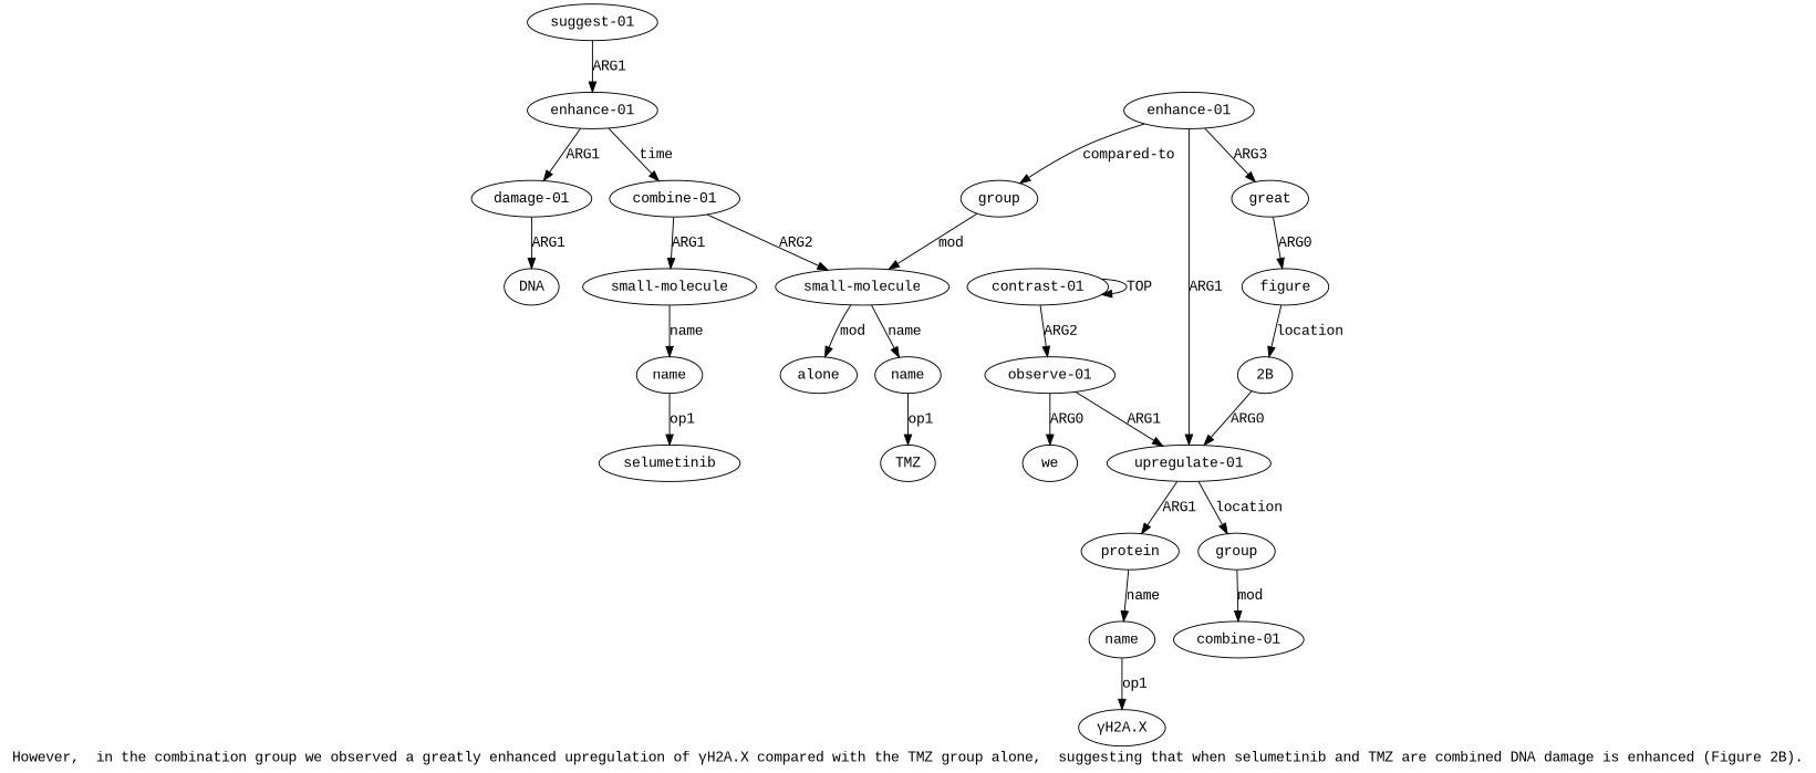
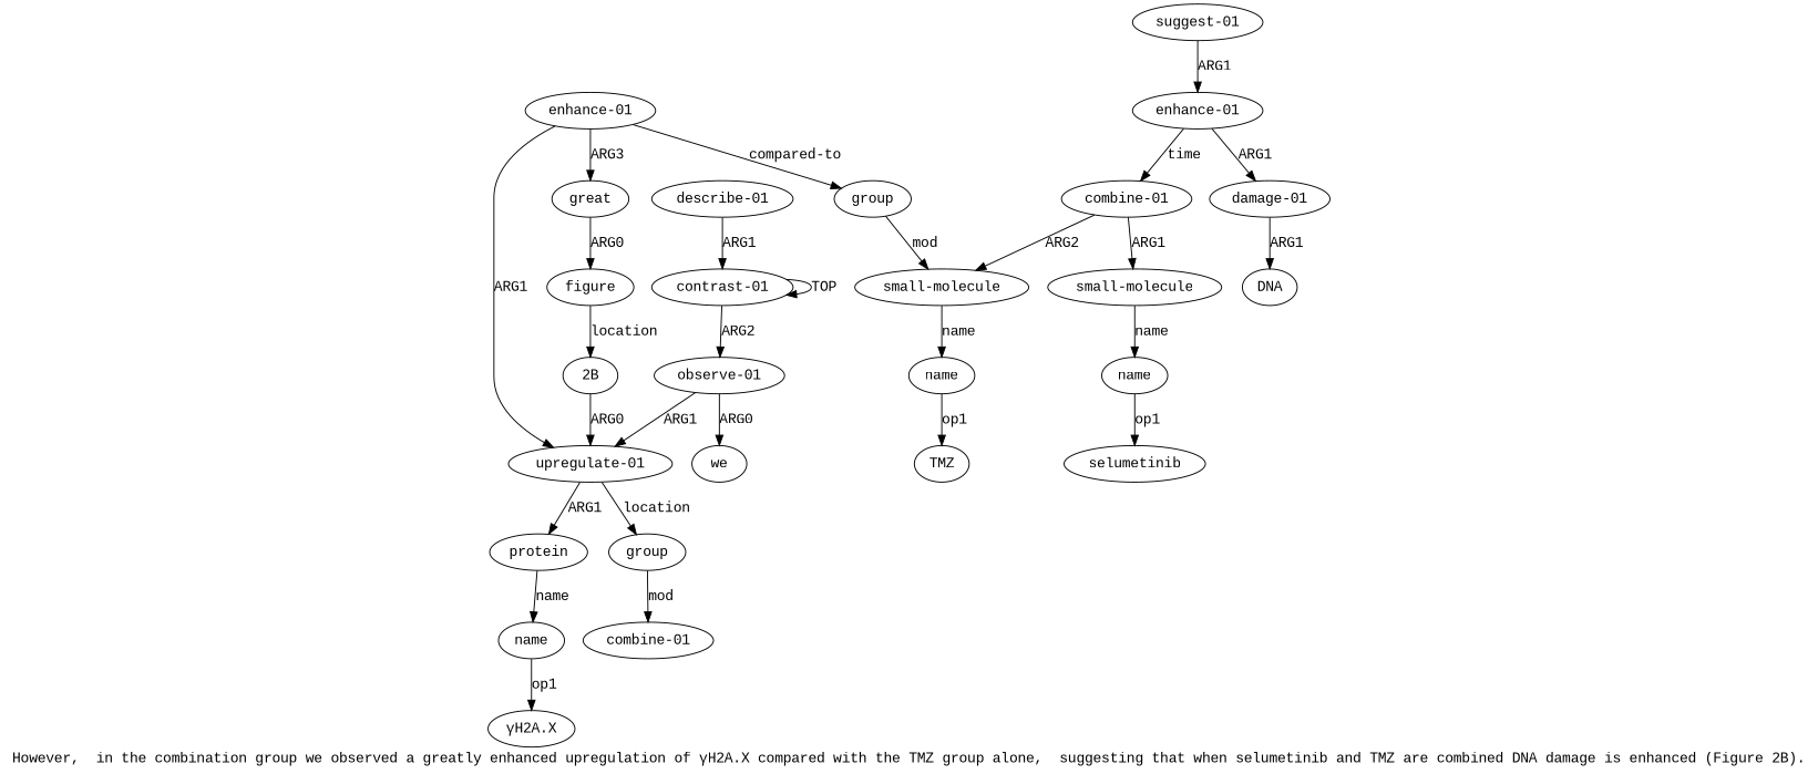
  digraph {
    fontname="Liberation Mono"
    label="However,  in the combination group we observed a greatly enhanced upregulation of γH2A.X compared with the TMZ group alone,  suggesting that when selumetinib and TMZ are combined DNA damage is enhanced (Figure 2B)."
    node [color=black fontname="Liberation Mono" gold_ind=-1 gold_label=name test_ind=-1 test_label=name]
    edge [color=black fontname="Liberation Mono" gold_label=ARG1 test_label=ARG1]
    n1 [gold_ind=20 label=name test_ind=20]
    n2 [gold_label=selumetinib label=selumetinib test_label=selumetinib]
+   n3 [gold_ind=21 gold_label="describe-01" label="describe-01" test_ind=21 test_label="describe-01"]
    n4 [gold_ind=0 gold_label="contrast-01" label="contrast-01" test_ind=0 test_label="contrast-01"]
    n5 [gold_ind=22 gold_label=figure label=figure test_ind=22 test_label=figure]
    n6 [gold_label="2B" label="2B" test_label="2B"]
    n7 [gold_ind=1 gold_label="observe-01" label="observe-01" test_ind=1 test_label="observe-01"]
    n8 [gold_ind=3 gold_label="upregulate-01" label="upregulate-01" test_ind=3 test_label="upregulate-01"]
    n9 [gold_ind=2 gold_label=we label=we test_ind=2 test_label=we]
    n10 [gold_ind=15 gold_label="enhance-01" label="enhance-01" test_ind=15 test_label="enhance-01"]
    n11 [gold_ind=16 gold_label="damage-01" label="damage-01" test_ind=16 test_label="damage-01"]
    n12 [gold_ind=18 gold_label="combine-01" label="combine-01" test_ind=18 test_label="combine-01"]
    n13 [gold_ind=17 gold_label=DNA label=DNA test_ind=17 test_label=DNA]
    n14 [gold_ind=11 gold_label="small-molecule" label="small-molecule" test_ind=11 test_label="small-molecule"]
    n15 [gold_ind=19 gold_label="small-molecule" label="small-molecule" test_ind=19 test_label="small-molecule"]
-   n16 [gold_ind=13 gold_label=alone label=alone test_ind=13 test_label=alone]
    n17 [gold_ind=12 label=name test_ind=12]
    n18 [gold_ind=14 gold_label="suggest-01" label="suggest-01" test_ind=14 test_label="suggest-01"]
    n19 [gold_ind=4 gold_label=protein label=protein test_ind=4 test_label=protein]
    n20 [gold_ind=6 gold_label=group label=group test_ind=6 test_label=group]
    n21 [gold_ind=5 label=name test_ind=5]
    n22 [gold_ind=7 gold_label="combine-01" label="combine-01" test_ind=7 test_label="combine-01"]
    n23 [gold_label=TMZ label=TMZ test_label=TMZ]
    n24 [gold_ind=10 gold_label=group label=group test_ind=10 test_label=group]
    n25 [gold_label="γH2A.X" label="γH2A.X" test_label="γH2A.X"]
    n26 [gold_ind=9 gold_label=great label=great test_ind=9 test_label=great]
    n27 [gold_ind=8 gold_label="enhance-01" label="enhance-01" test_ind=8 test_label="enhance-01"]
    n1 -> n2 [gold_label=op1 label=op1 test_label=op1]
+   n3 -> n4 [label=ARG1]
    n4 -> n4 [gold_label=TOP label=TOP test_label=TOP]
    n4 -> n7 [gold_label=ARG2 label=ARG2 test_label=ARG2]
    n5 -> n6 [gold_label=mod label=location test_label=mod]
    n6 -> n8 [gold_label=ARG0 label=ARG0 test_label=ARG0]
    n7 -> n8 [label=ARG1]
    n7 -> n9 [gold_label=ARG0 label=ARG0 test_label=ARG0]
    n8 -> n19 [label=ARG1]
    n8 -> n20 [gold_label=location label=location test_label=location]
    n10 -> n11 [label=ARG1]
    n10 -> n12 [gold_label=time label=time test_label=time]
    n11 -> n13 [label=ARG1]
    n12 -> n14 [gold_label=ARG2 label=ARG2 test_label=ARG2]
    n12 -> n15 [label=ARG1]
-   n14 -> n16 [gold_label=mod label=mod test_label=mod]
    n14 -> n17 [gold_label=name label=name test_label=name]
    n15 -> n1 [gold_label=name label=name test_label=name]
    n17 -> n23 [gold_label=op1 label=op1 test_label=op1]
    n18 -> n10 [label=ARG1]
    n19 -> n21 [gold_label=name label=name test_label=name]
    n20 -> n22 [gold_label=mod label=mod test_label=mod]
    n21 -> n25 [gold_label=op1 label=op1 test_label=op1]
    n24 -> n14 [gold_label=mod label=mod test_label=mod]
    n26 -> n5 [gold_label=ARG0 label=ARG0 test_label=ARG0]
    n27 -> n8 [label=ARG1]
    n27 -> n24 [gold_label="compared-to" label="compared-to" test_label="compared-to"]
    n27 -> n26 [gold_label=ARG3 label=ARG3 test_label=ARG3]
  }
